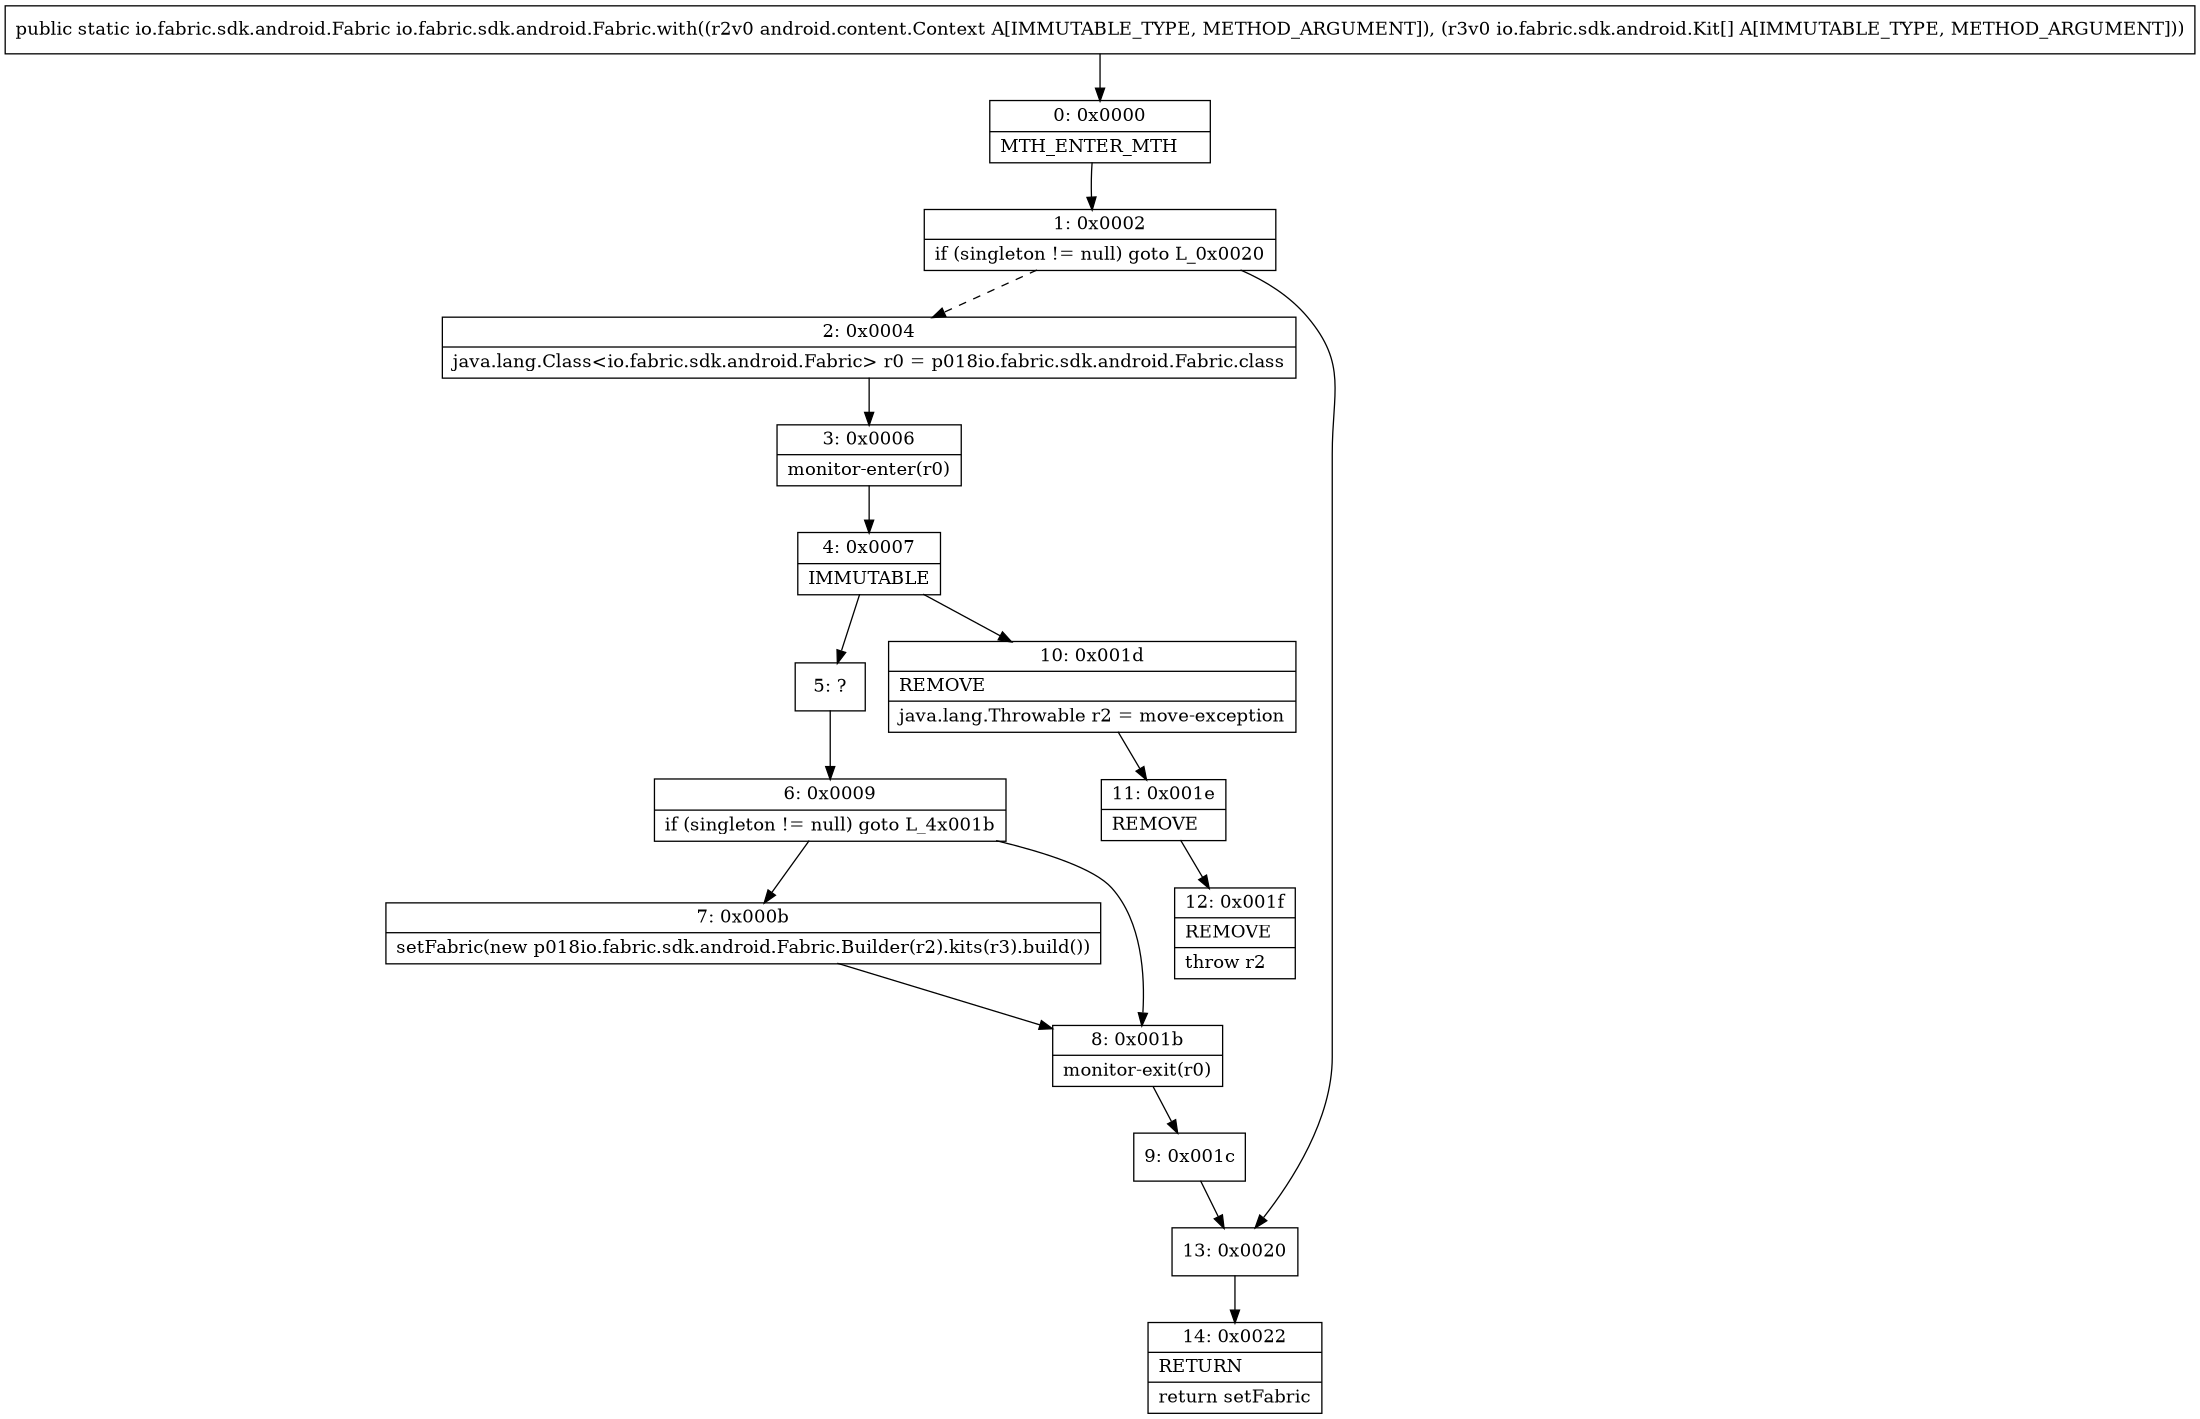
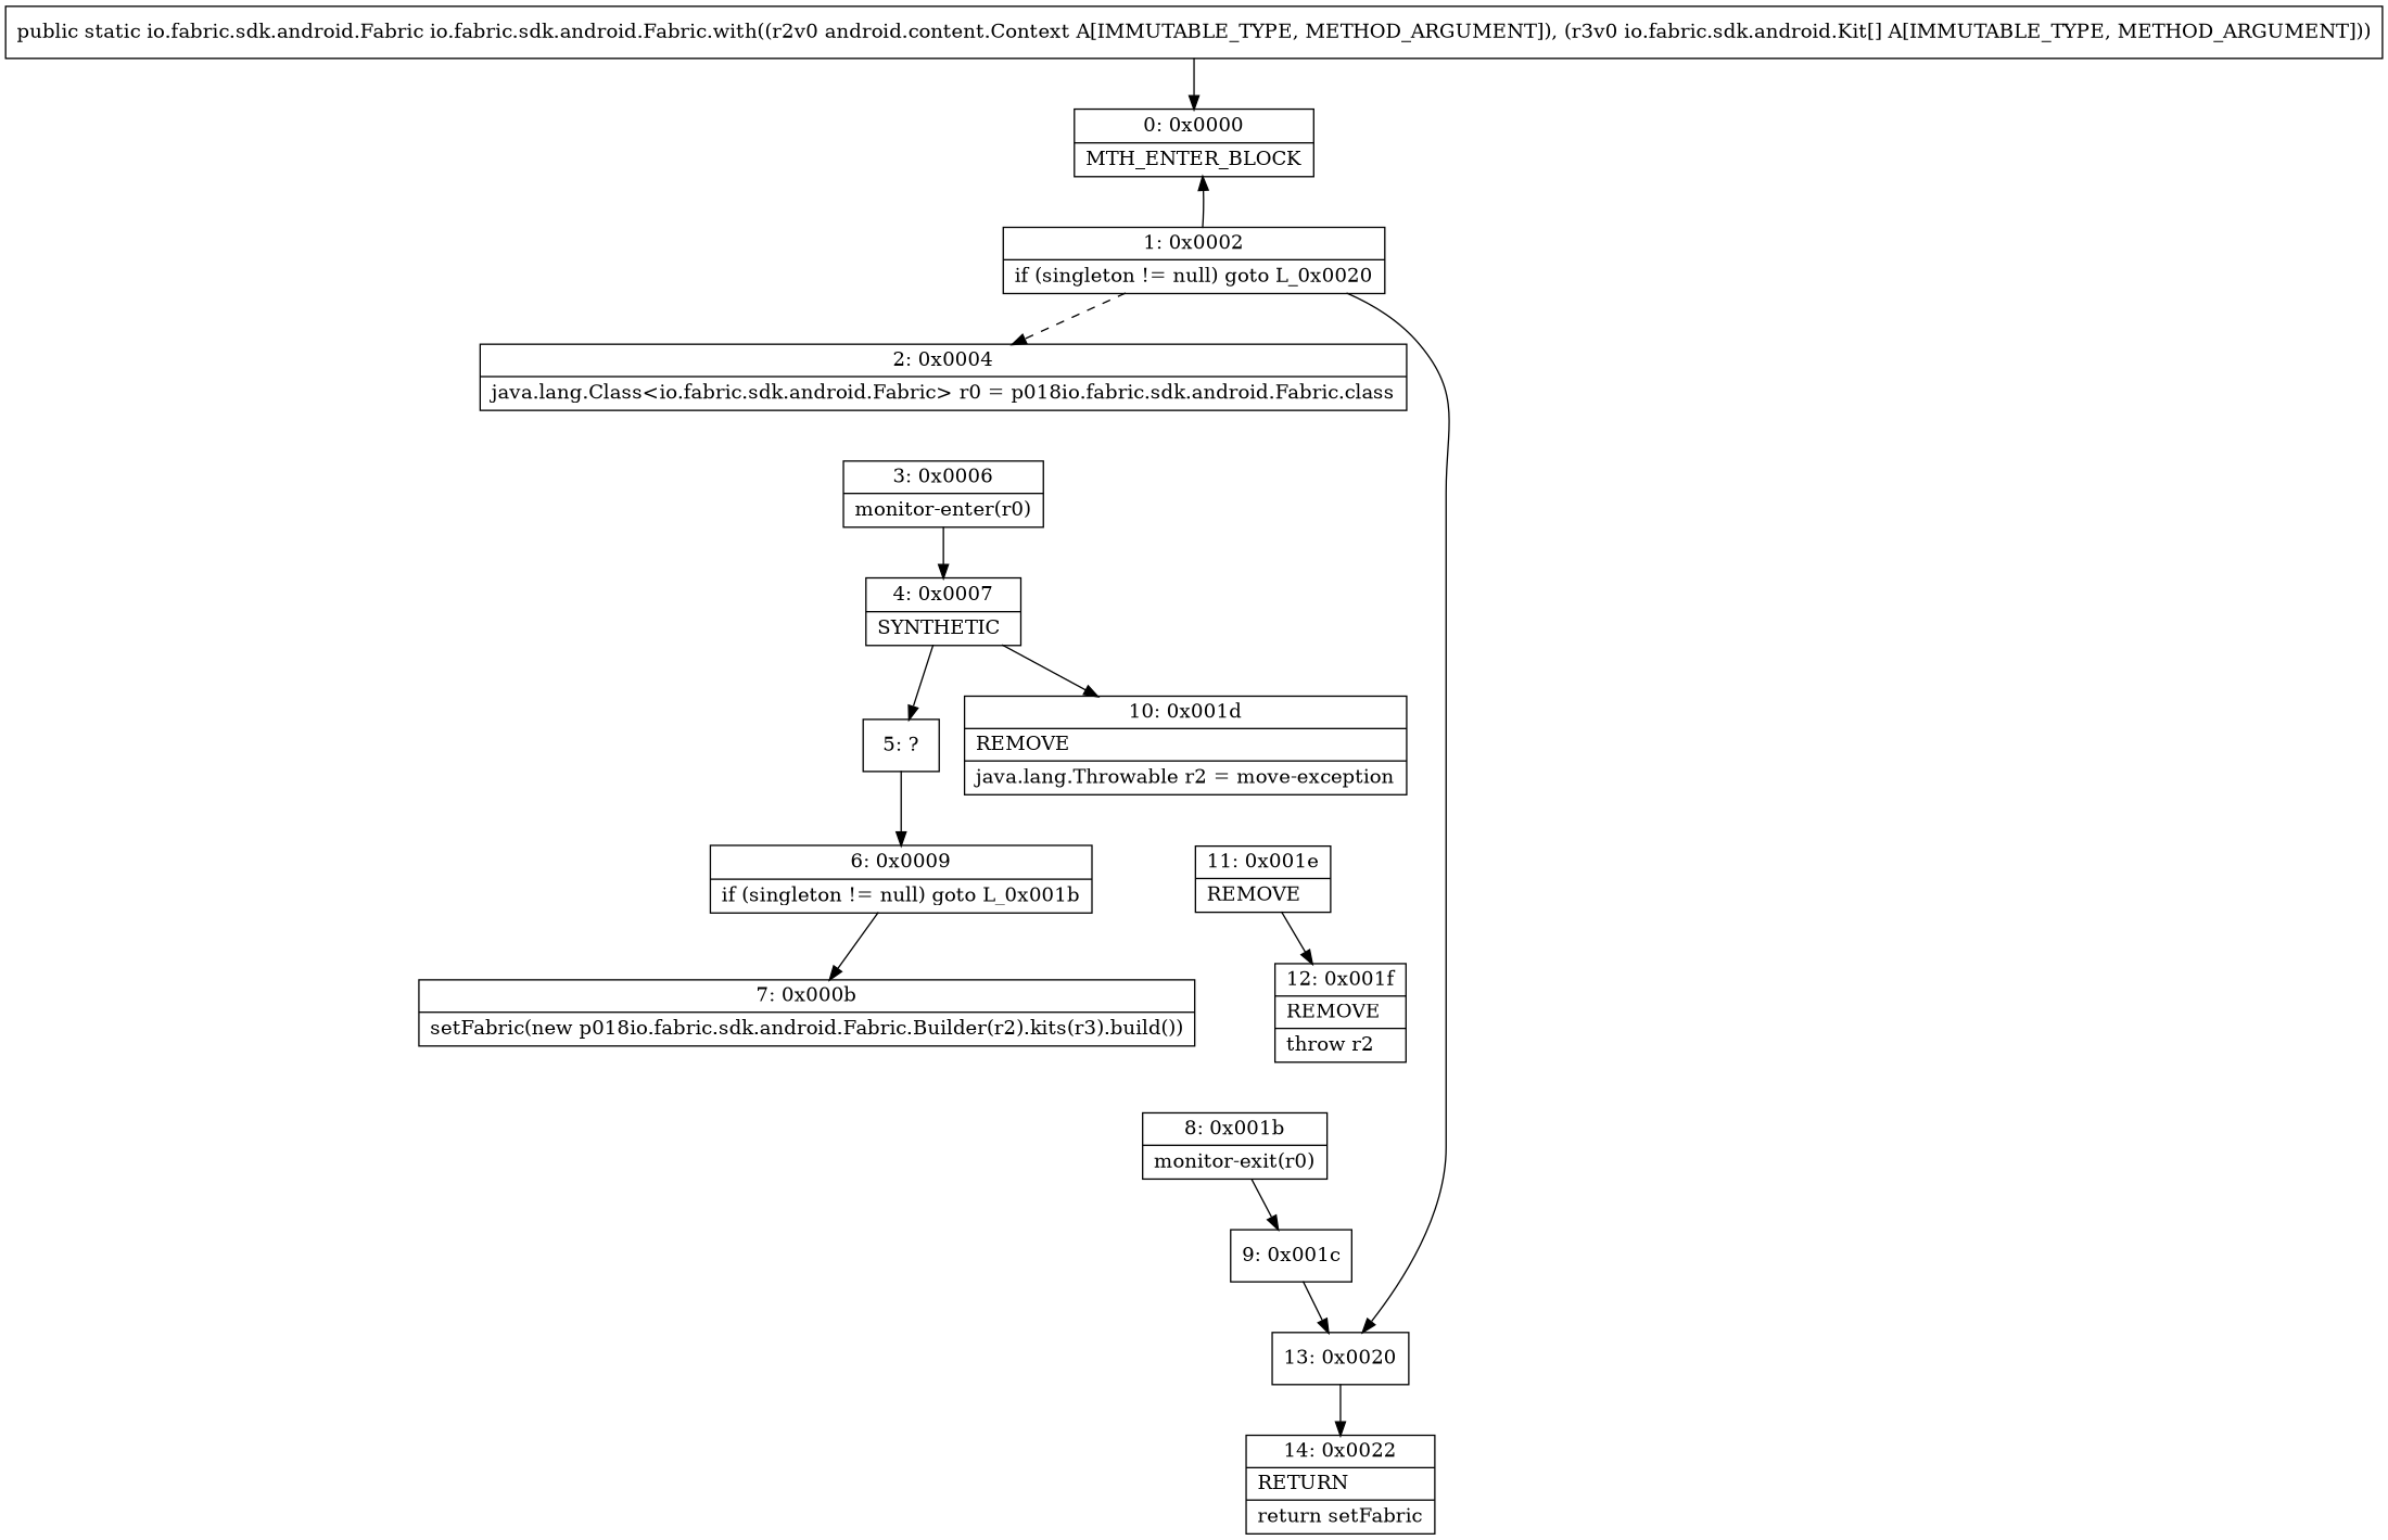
  digraph {
    node [shape=record]
-   n1 [label="{0\:\ 0x0000|MTH_ENTER_MTH\l}"]
+   n1 [label="{0\:\ 0x0000|MTH_ENTER_BLOCK\l}"]
    n2 [label="{1\:\ 0x0002|if (singleton != null) goto L_0x0020\l}"]
    n3 [label="{2\:\ 0x0004|java.lang.Class\<io.fabric.sdk.android.Fabric\> r0 = p018io.fabric.sdk.android.Fabric.class\l}"]
    n4 [label="{13\:\ 0x0020}"]
    n5 [label="{3\:\ 0x0006|monitor\-enter(r0)\l}"]
    n6 [label="{14\:\ 0x0022|RETURN\l|return setFabric\l}"]
-   n7 [label="{4\:\ 0x0007|IMMUTABLE\l}"]
+   n7 [label="{4\:\ 0x0007|SYNTHETIC\l}"]
    n8 [label="{5\:\ ?}"]
    n9 [label="{10\:\ 0x001d|REMOVE\l|java.lang.Throwable r2 = move\-exception\l}"]
-   n10 [label="{6\:\ 0x0009|if (singleton != null) goto L_4x001b\l}"]
+   n10 [label="{6\:\ 0x0009|if (singleton != null) goto L_0x001b\l}"]
    n11 [label="{11\:\ 0x001e|REMOVE\l}"]
    n12 [label="{7\:\ 0x000b|setFabric(new p018io.fabric.sdk.android.Fabric.Builder(r2).kits(r3).build())\l}"]
    n13 [label="{8\:\ 0x001b|monitor\-exit(r0)\l}"]
    n14 [label="{9\:\ 0x001c}"]
    n15 [label="{12\:\ 0x001f|REMOVE\l|throw r2\l}"]
    n16 [label="{public static io.fabric.sdk.android.Fabric io.fabric.sdk.android.Fabric.with((r2v0 android.content.Context A[IMMUTABLE_TYPE, METHOD_ARGUMENT]), (r3v0 io.fabric.sdk.android.Kit[] A[IMMUTABLE_TYPE, METHOD_ARGUMENT])) }"]
-   n1 -> n2
+   n2 -> n1
    n2 -> n3 [style=dashed]
    n2 -> n4
-   n3 -> n5
    n4 -> n6
    n5 -> n7
    n7 -> n8
    n7 -> n9
    n8 -> n10
-   n9 -> n11
    n10 -> n12 [style=solid]
-   n10 -> n13
    n11 -> n15
-   n12 -> n13
    n13 -> n14
    n14 -> n4
    n16 -> n1
  }
